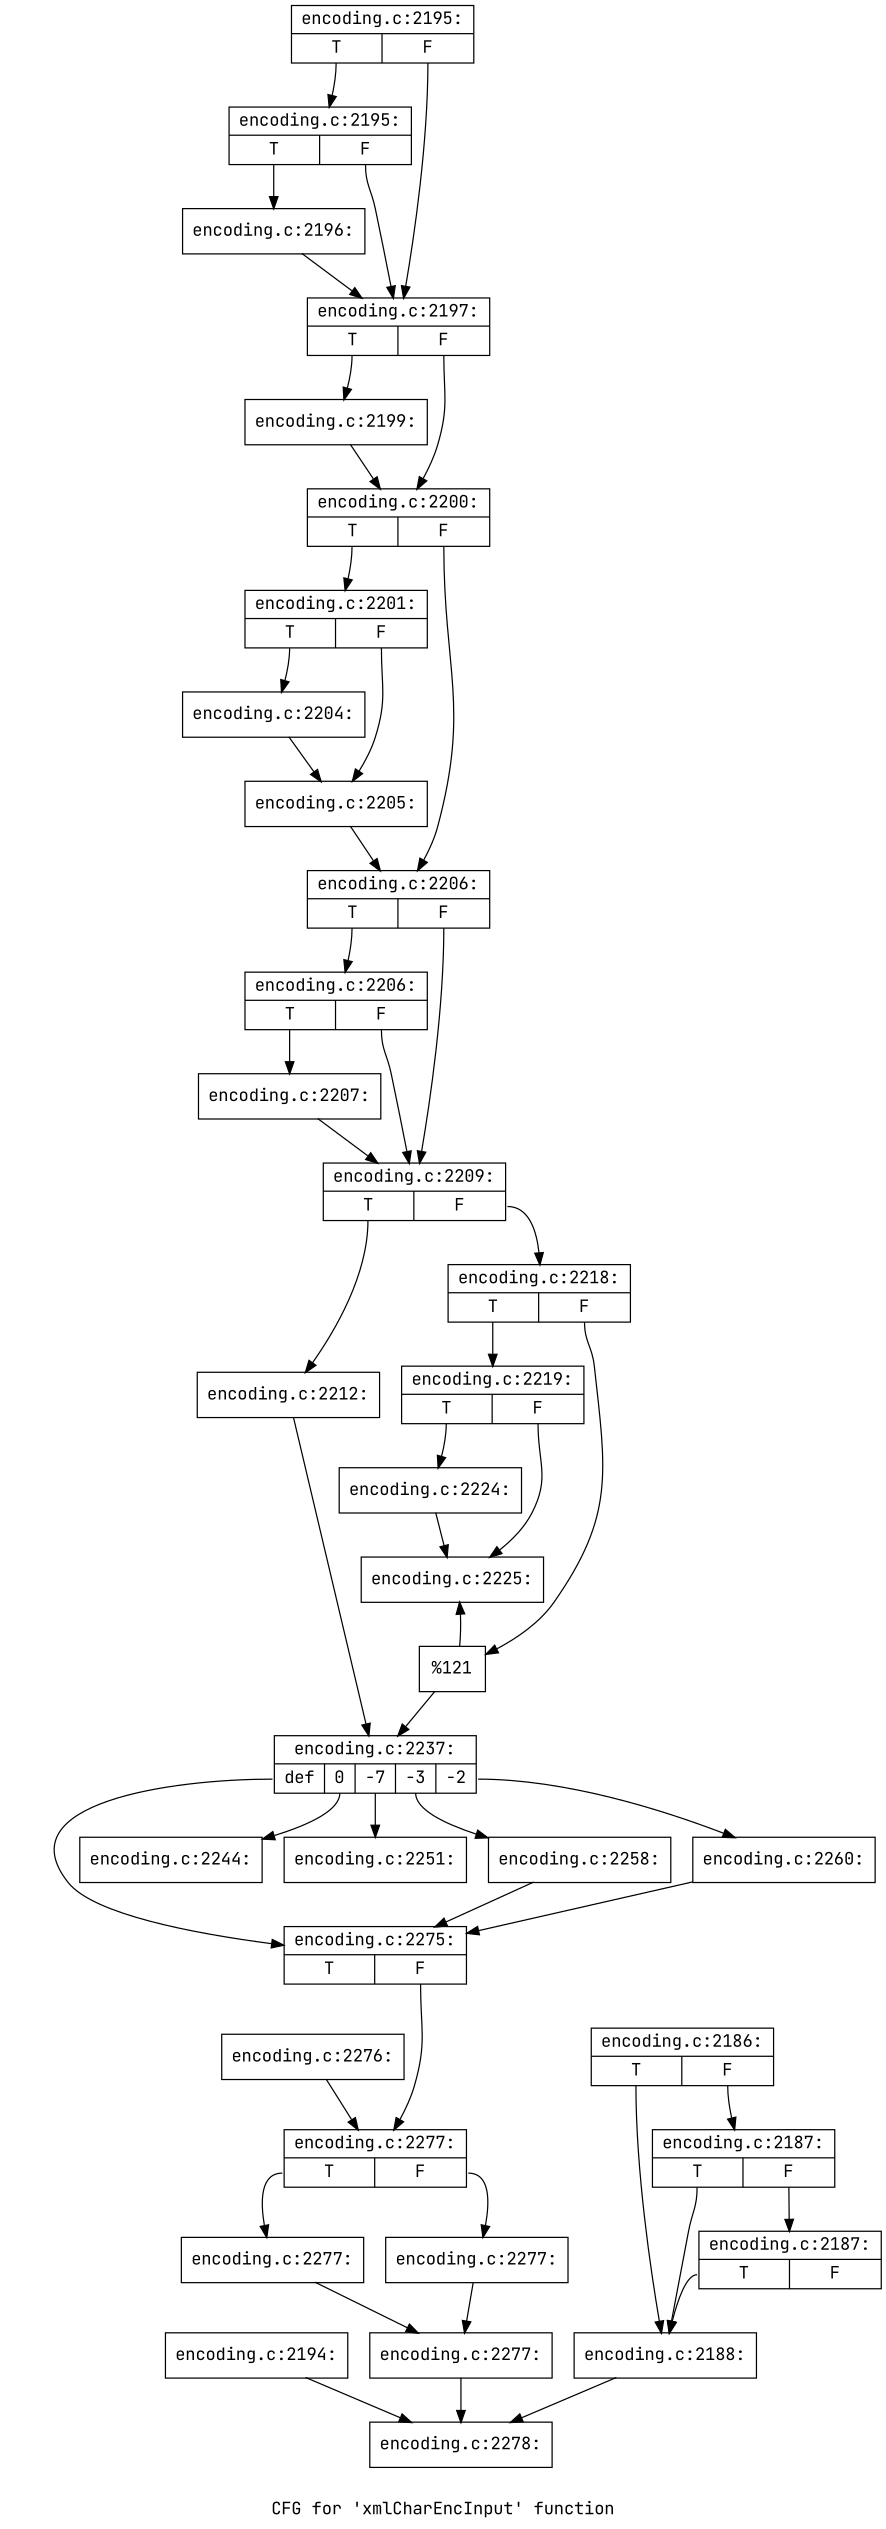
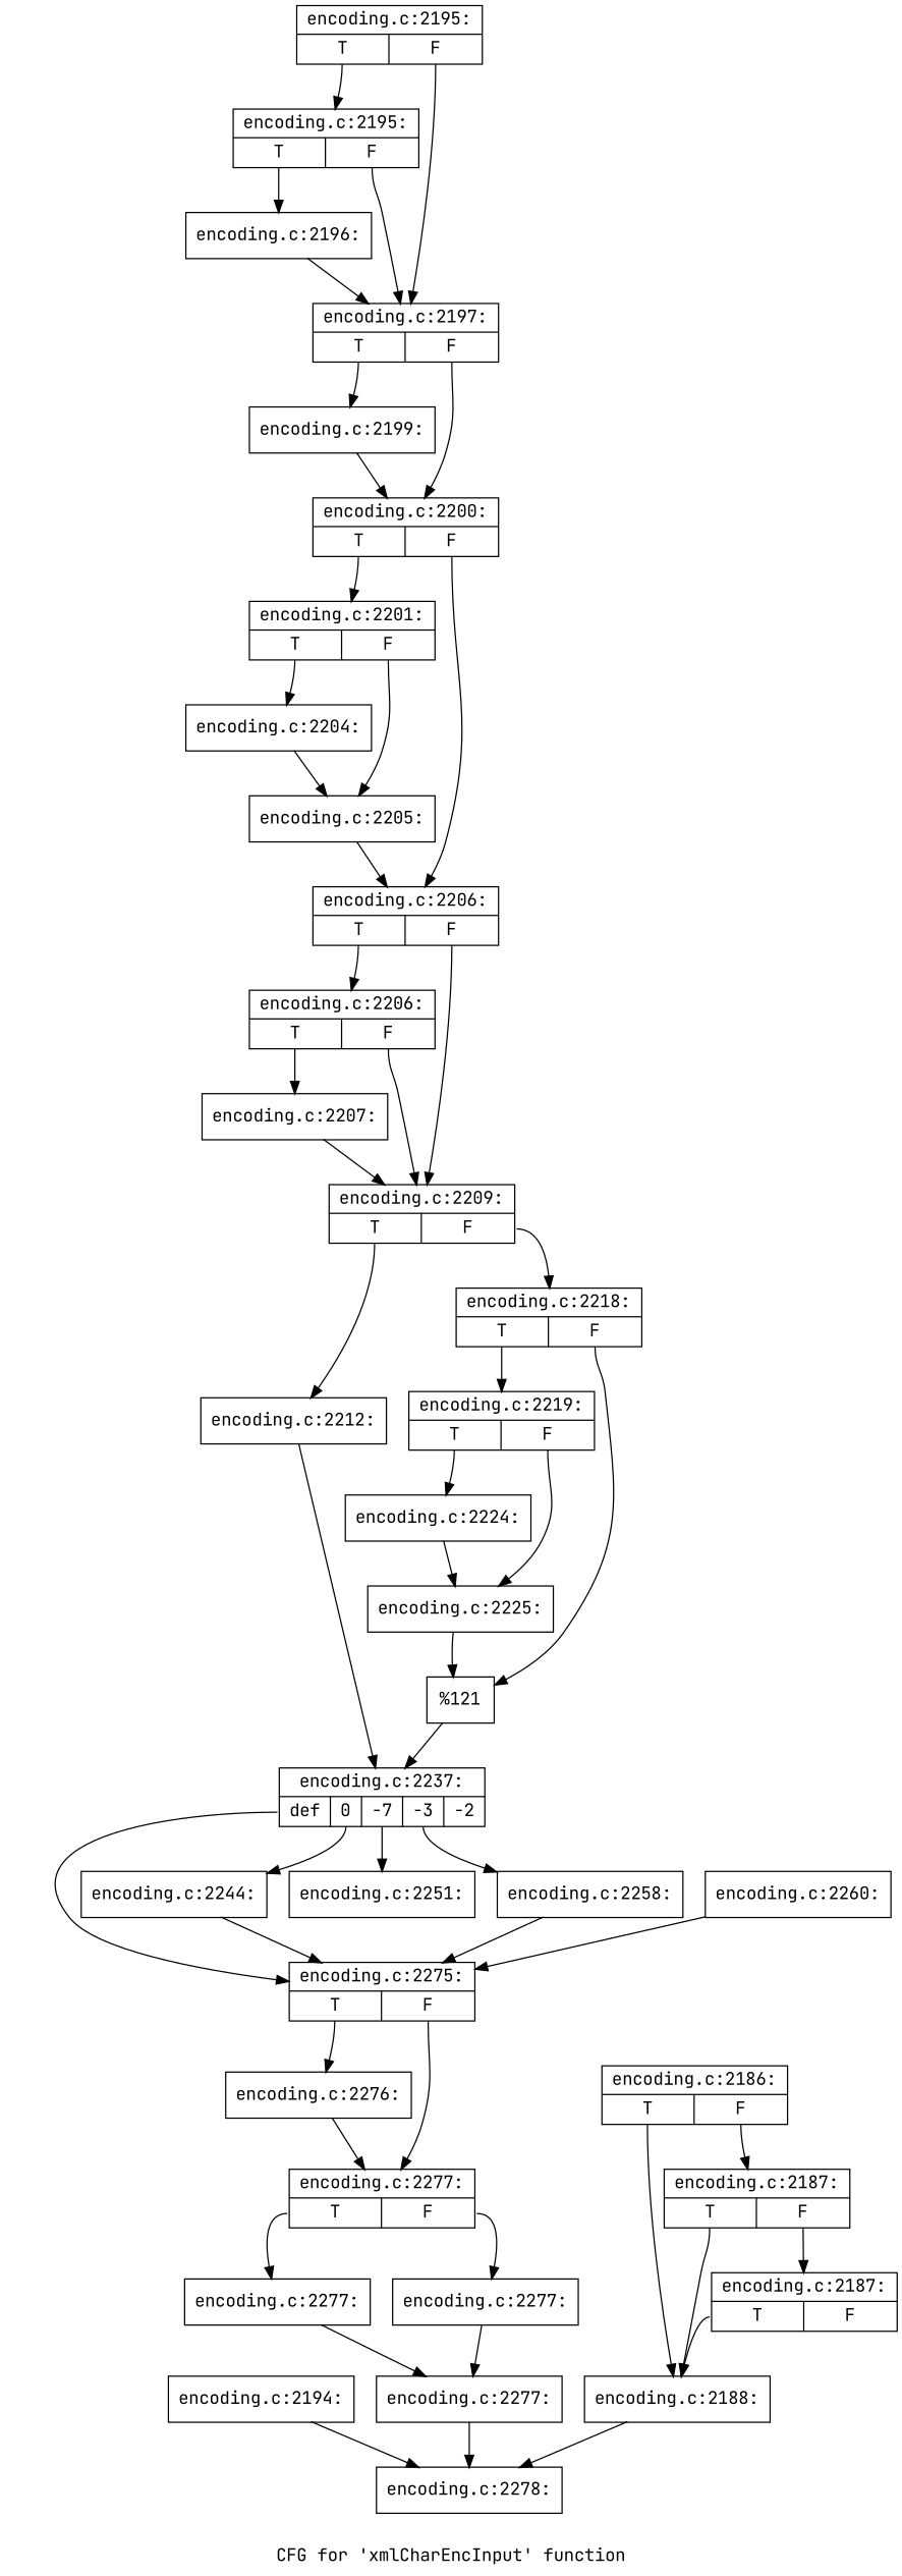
  digraph {
    fontname="JetBrains Mono"
    label="CFG for 'xmlCharEncInput' function"
    node [fontname="JetBrains Mono" shape=record]
    edge [fontname="JetBrains Mono"]
    n1 [label="{encoding.c:2188:}"]
    n2 [label="{encoding.c:2278:}"]
    n3 [label="{encoding.c:2186:|{<s0>T|<s1>F}}"]
    n4 [label="{encoding.c:2187:|{<s0>T|<s1>F}}"]
    n5 [label="{encoding.c:2187:|{<s0>T|<s1>F}}"]
    n6 [label="{encoding.c:2194:}"]
    n7 [label="{encoding.c:2195:|{<s0>T|<s1>F}}"]
    n8 [label="{encoding.c:2195:|{<s0>T|<s1>F}}"]
    n9 [label="{encoding.c:2197:|{<s0>T|<s1>F}}"]
    n10 [label="{encoding.c:2196:}"]
    n11 [label="{encoding.c:2199:}"]
    n12 [label="{encoding.c:2200:|{<s0>T|<s1>F}}"]
    n13 [label="{encoding.c:2201:|{<s0>T|<s1>F}}"]
    n14 [label="{encoding.c:2206:|{<s0>T|<s1>F}}"]
    n15 [label="{encoding.c:2204:}"]
    n16 [label="{encoding.c:2205:}"]
    n17 [label="{encoding.c:2206:|{<s0>T|<s1>F}}"]
    n18 [label="{encoding.c:2209:|{<s0>T|<s1>F}}"]
    n19 [label="{encoding.c:2207:}"]
    n20 [label="{encoding.c:2212:}"]
    n21 [label="{encoding.c:2218:|{<s0>T|<s1>F}}"]
    n22 [label="{encoding.c:2237:|{<s0>def|<s1>0|<s2>-7|<s3>-3|<s4>-2}}"]
    n23 [label="{encoding.c:2219:|{<s0>T|<s1>F}}"]
    n24 [label="{%121}"]
    n25 [label="{encoding.c:2275:|{<s0>T|<s1>F}}"]
    n26 [label="{encoding.c:2244:}"]
    n27 [label="{encoding.c:2251:}"]
    n28 [label="{encoding.c:2258:}"]
    n29 [label="{encoding.c:2260:}"]
    n30 [label="{encoding.c:2224:}"]
    n31 [label="{encoding.c:2225:}"]
    n32 [label="{encoding.c:2276:}"]
    n33 [label="{encoding.c:2277:|{<s0>T|<s1>F}}"]
    n34 [label="{encoding.c:2277:}"]
    n35 [label="{encoding.c:2277:}"]
    n36 [label="{encoding.c:2277:}"]
    n1 -> n2
    n3 -> n1 [tailport=s0]
    n3 -> n4 [tailport=s1]
    n4 -> n1 [tailport=s0]
    n4 -> n5 [tailport=s1]
    n5 -> n1 [tailport=s0]
    n6 -> n2
    n7 -> n8 [tailport=s0]
    n7 -> n9 [tailport=s1]
    n8 -> n9 [tailport=s1]
    n8 -> n10 [tailport=s0]
    n9 -> n11 [tailport=s0]
    n9 -> n12 [tailport=s1]
    n10 -> n9
    n11 -> n12
    n12 -> n13 [tailport=s0]
    n12 -> n14 [tailport=s1]
    n13 -> n15 [tailport=s0]
    n13 -> n16 [tailport=s1]
    n14 -> n17 [tailport=s0]
    n14 -> n18 [tailport=s1]
    n15 -> n16
    n16 -> n14
    n17 -> n18 [tailport=s1]
    n17 -> n19 [tailport=s0]
    n18 -> n20 [tailport=s0]
    n18 -> n21 [tailport=s1]
    n19 -> n18
    n20 -> n22
    n21 -> n23 [tailport=s0]
    n21 -> n24 [tailport=s1]
    n22 -> n25 [tailport=s0]
    n22 -> n26 [tailport=s1]
    n22 -> n27 [tailport=s2]
    n22 -> n28 [tailport=s3]
-   n22 -> n29 [tailport=s4]
    n23 -> n30 [tailport=s0]
    n23 -> n31 [tailport=s1]
    n24 -> n22
+   n25 -> n32 [tailport=s0]
    n25 -> n33 [tailport=s1]
+   n26 -> n25
    n28 -> n25
    n29 -> n25
    n30 -> n31
-   n24 -> n31
+   n31 -> n24
    n32 -> n33
    n33 -> n34 [tailport=s0]
    n33 -> n35 [tailport=s1]
    n34 -> n36
    n35 -> n36
    n36 -> n2
  }
